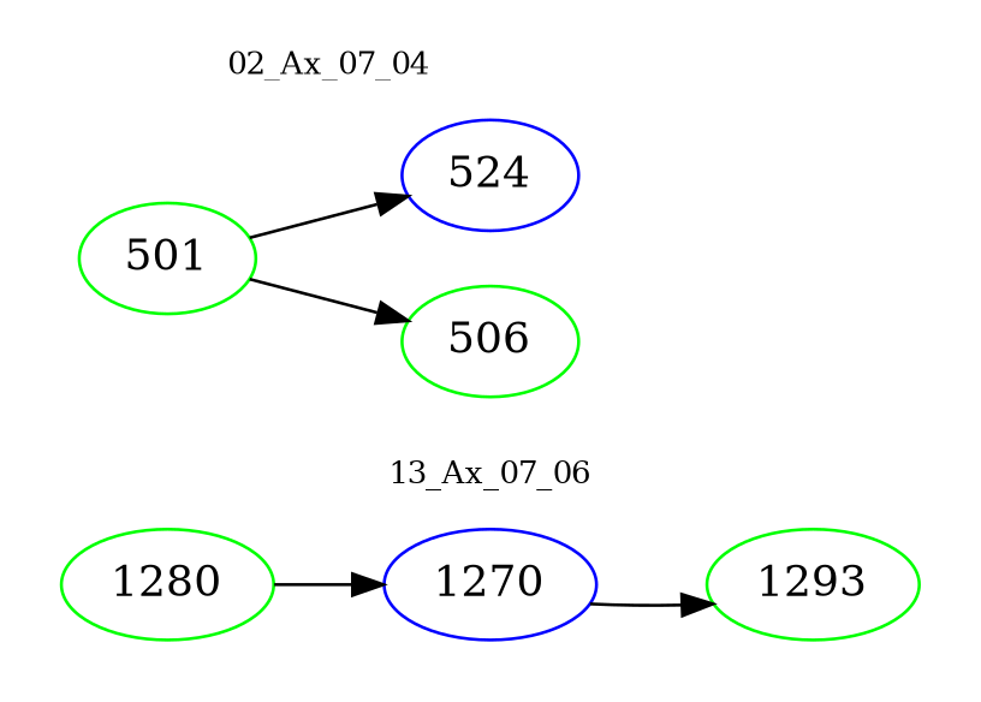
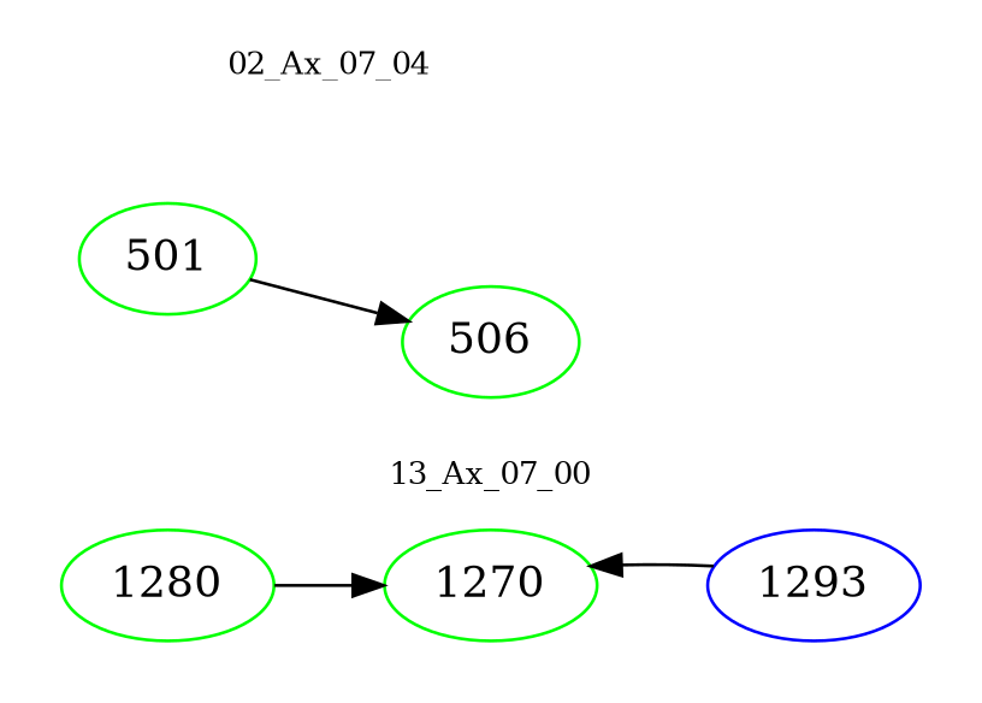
  digraph {
    rankdir=LR
    node [color=green]
    edge [color=black]
    n1 [label=1280]
-   n2 [color=blue label=1270]
-   n3 [label=1293]
+   n2 [label=1270]
+   n3 [color=blue label=1293]
    n4 [label=506]
    n5 [label=501]
-   n6 [color=blue label=524]
    subgraph cluster_1 {
      color=white
      fontsize=10
-     label="13_Ax_07_06"
+     label="13_Ax_07_00"
      n1
      n2
      n3
    }
    subgraph cluster_2 {
      color=white
      fontsize=10
      label="02_Ax_07_04"
      n4
      n5
-     n6
    }
    n1 -> n2
-   n2 -> n3
+   n3 -> n2
    n5 -> n4
-   n5 -> n6
  }
